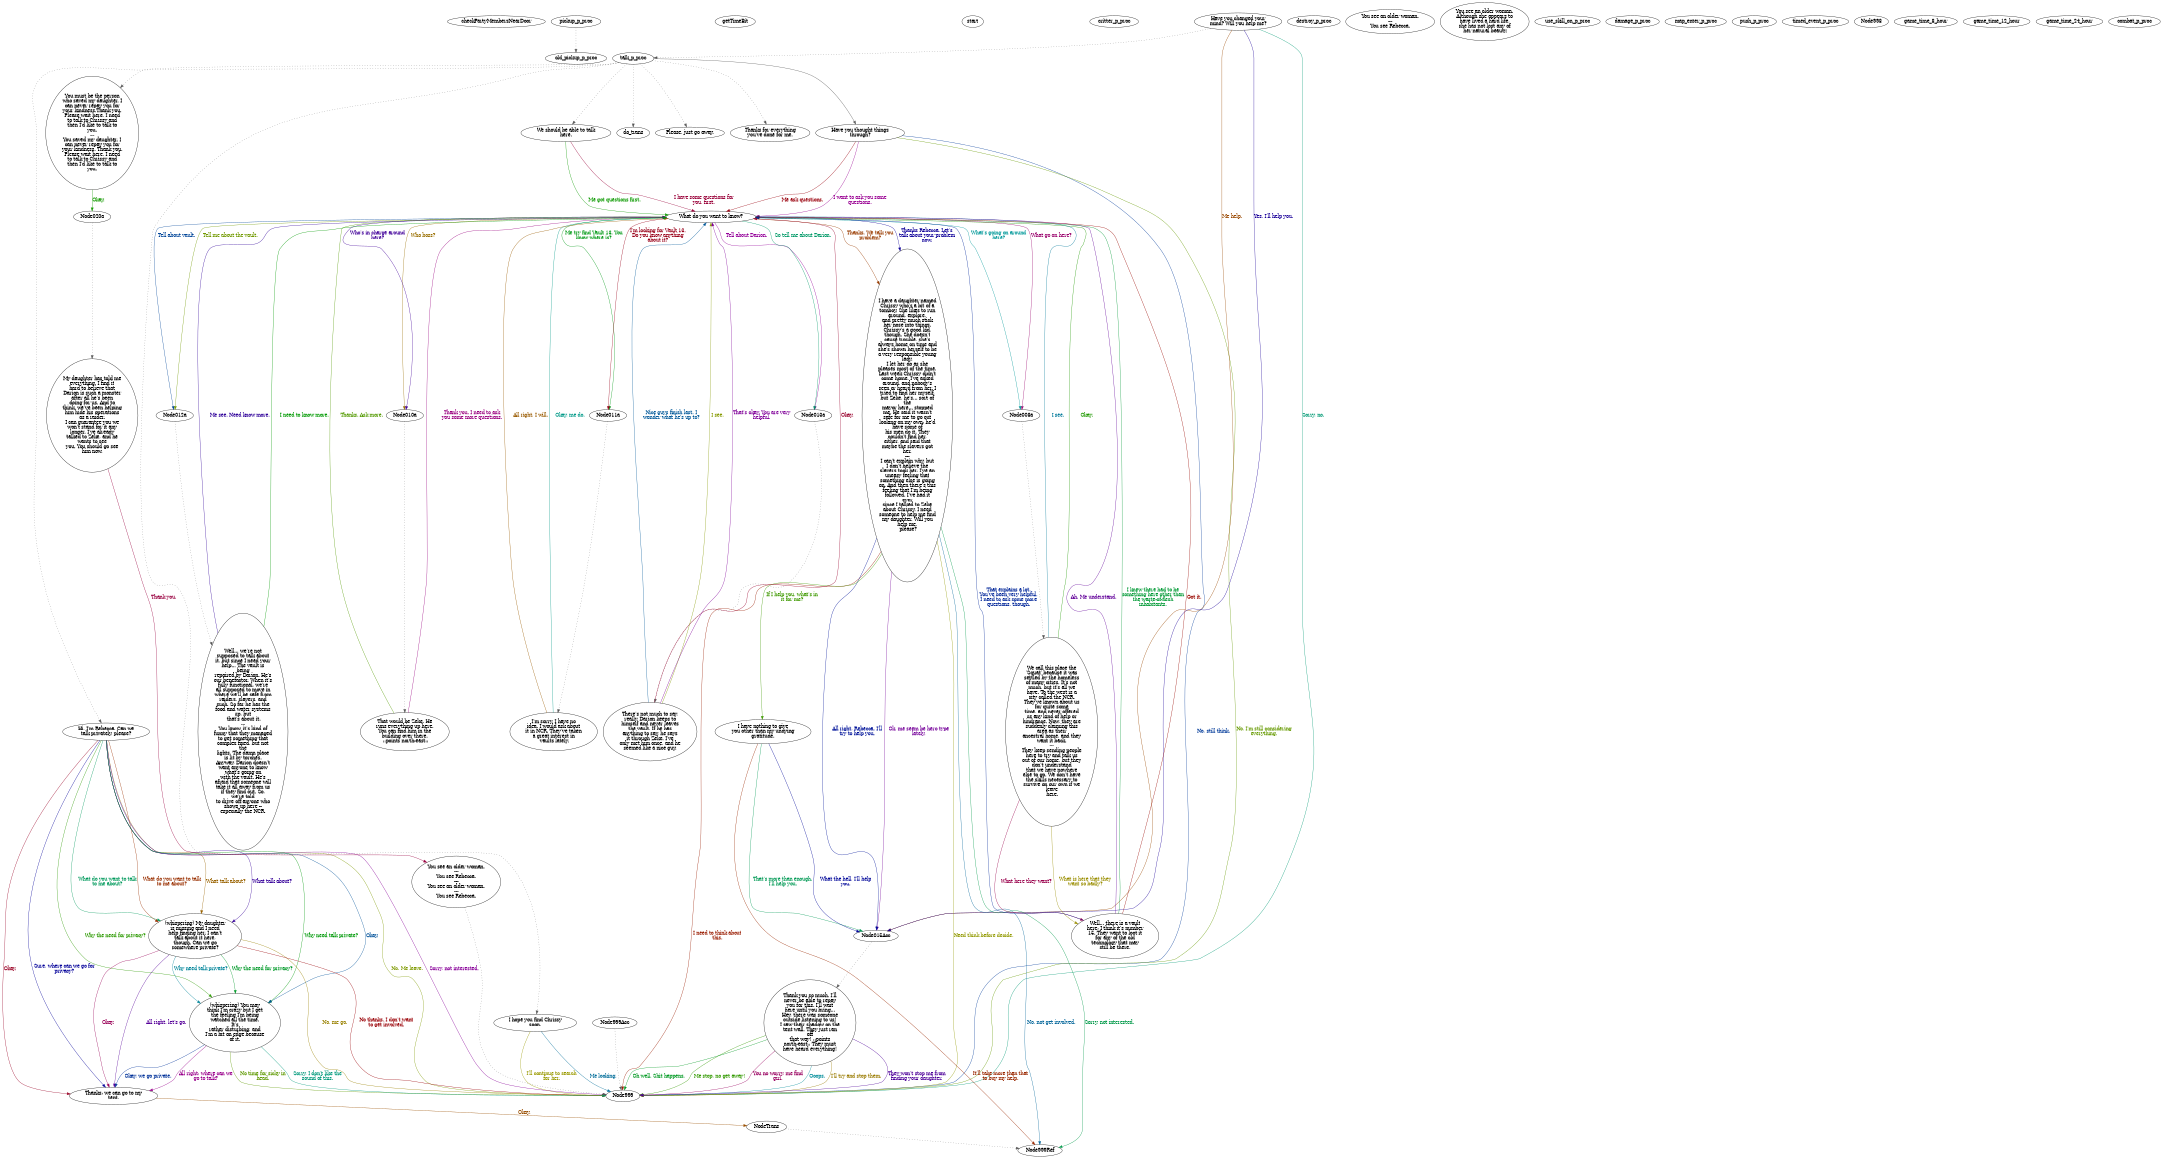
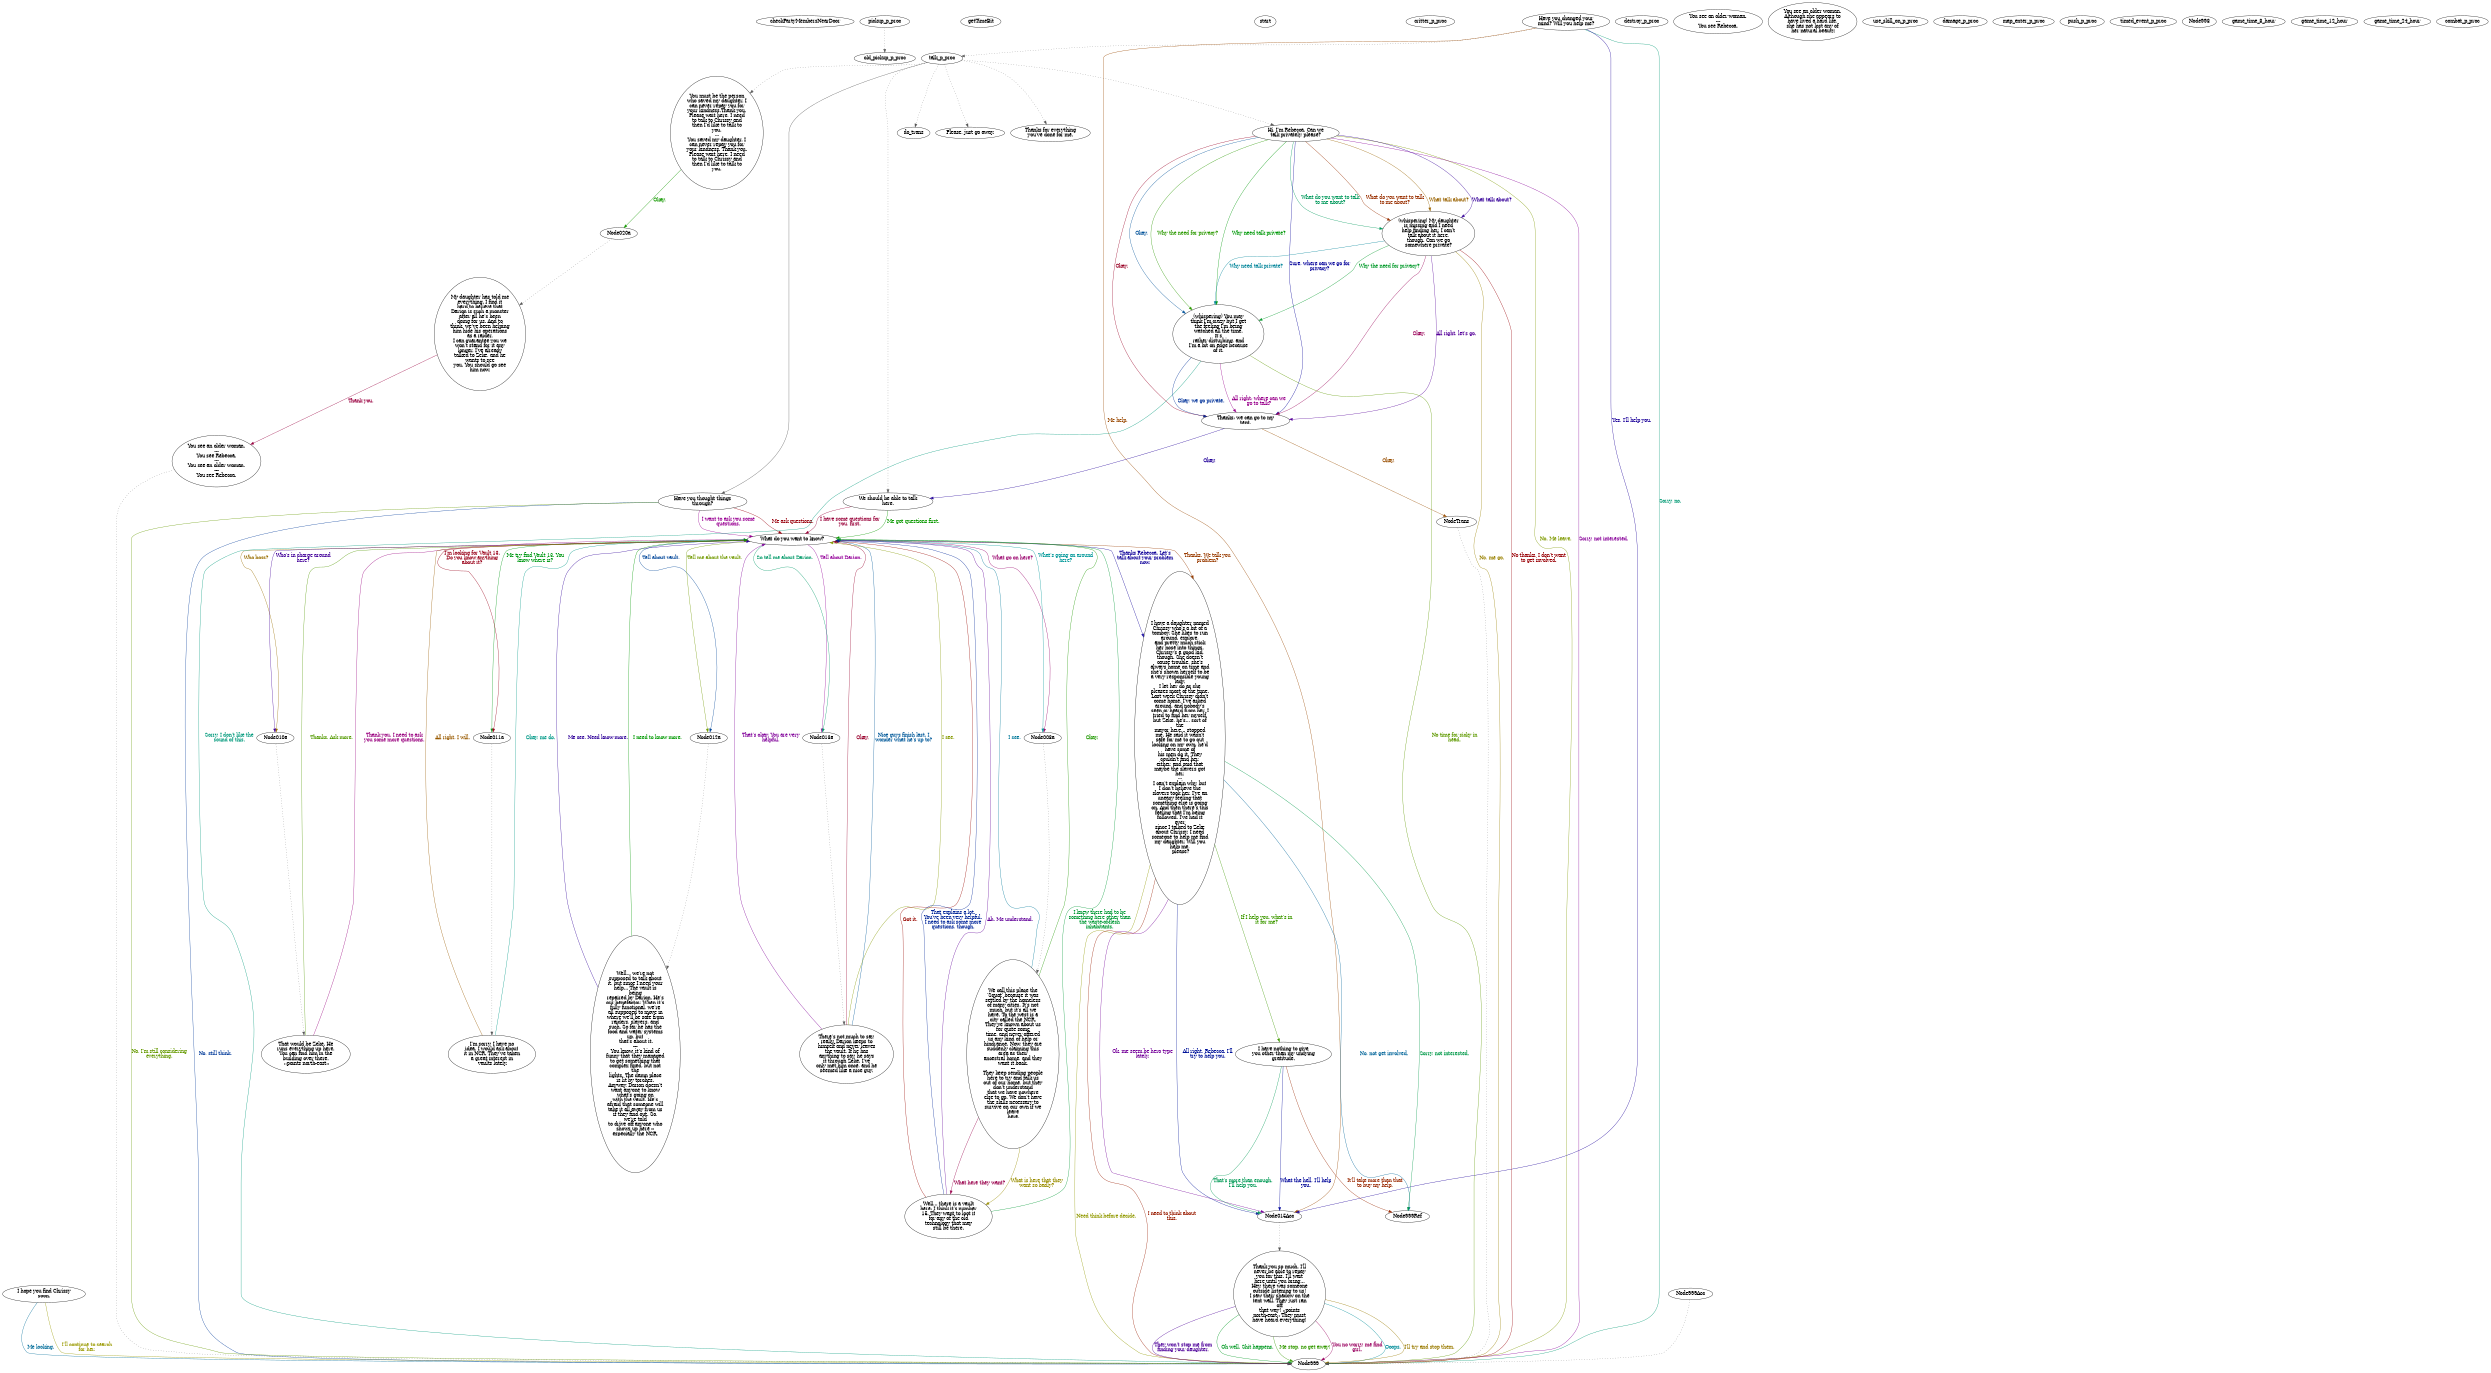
  digraph {
    node [color="#000000" fillcolor="#FFFFFF" style=filled]
    edge [color="#555555"]
    checkPartyMembersNearDoor
    pickup_p_proc
    old_pickup_p_proc
    getTimeBit
    start
    critter_p_proc
    n7 [label="We should be able to talk\nhere."]
    talk_p_proc
    n9 [label="Please, just go away."]
    n10 [label="Thanks for everything\nyou've done for me."]
    n11 [label="You must be the person\nwho saved my daughter. I\ncan never repay you for\nyour kindness.Thank you.\nPlease wait here, I need\nto talk to Chrissy and\nthen I'd like to talk to\nyou.\n---\nYou saved my daughter. I\ncan never repay you for\nyour kindness. Thank you.\nPlease wait here, I need\nto talk to Chrissy and\nthen I'd like to talk to\nyou."]
    n12 [label="I hope you find Chrissy\nsoon."]
    n13 [label="Have you thought things\nthrough?"]
    n14 [label="Hi, I'm Rebecca. Can we\ntalk privately, please?"]
    do_trans
    n16 [label="What do you want to know?"]
    Node020a
    Node999
    n19 [label="Have you changed your\nmind? Will you help me?"]
    Node015Acc
    n21 [label="(whispering) My daughter\nis missing and I need\nhelp finding her. I can't\ntalk about it here,\nthough. Can we go\nsomewhere private?"]
    n22 [label="(whispering) You may\nthink I'm crazy but I get\nthe feeling I'm being\nwatched all the time.\nIt's\nrather disturbing, and\nI'm a bit on edge because\nof it."]
    n23 [label="Thanks; we can go to my\ntent."]
    n24 [label="I have a daughter named\nChrissy who's a bit of a\ntomboy. She likes to run\naround, explore,\nand pretty much stick\nher nose into things.\nChrissy's a good kid,\nthough. She doesn't\ncause trouble, she's\nalways home on time and\nshe's shown herself to be\na very responsible young\nlady.\nI let her do as she\npleases most of the time.\nLast week Chrissy didn't\ncome home. I've asked\naround, and nobody's\nseen or heard from her. I\ntried to find her myself,\nbut Zeke, he's... sort of\nthe\nmayor here... stopped\nme. He said it wasn't\nsafe for me to go out\nlooking on my own; he'd\nhave some of\nhis men do it. They\ncouldn't find her,\neither, and said that\nmaybe the slavers got\nher.\n---\nI can't explain why, but\nI don't believe the\nslavers took her. I've an\nuneasy feeling that\nsomething else is going\non. And then there's this\nfeeling that I'm being\nfollowed. I've had it\never\nsince I talked to Zeke\nabout Chrissy. I need\nsomeone to help me find\nmy daughter. Will you\nhelp me,\n please?"]
    Node008a
    Node010a
    Node011a
    Node012a
    Node013a
    n30 [label="My daughter has told me\neverything. I find it\nhard to believe that\nDarion is such a monster\nafter all he's been\ndoing for us. And to\nthink, we've been helping\nhim hide his operations\nas a raider.\nI can guarantee you we\nwon't stand for it any\nlonger. I've already\ntalked to Zeke, and he\nwants to see\nyou. You should go see\nhim now."]
    n31 [label="Thank you so much. I'll\nnever be able to repay\nyou for this. I'll wait\nhere until you bring...\nHey, there was someone\noutside listening to us!\nI saw their shadow on the\ntent wall. They just ran\noff\nthat way! ::points\nnorth-east:: They must\nhave heard everything!"]
    NodeTrans
    destroy_p_proc
    n34 [label="You see an older woman.\n---\nYou see Rebecca."]
    n35 [label="You see an older woman.\nAlthough she appears to\nhave lived a hard life,\nshe has not lost any of\n her natural beauty."]
    use_skill_on_p_proc
    damage_p_proc
    map_enter_p_proc
    push_p_proc
    timed_event_p_proc
    Node998
    Node999Ref
    n43 [label="I have nothing to give\nyou other than my undying\ngratitude."]
    n44 [label="We call this place the\n'Squat' because it was\nsettled by the homeless\nof many cities. It's not\nmuch, but it's all we\nhave. To the west is a\ncity called the NCR.\nThey've known about us\nfor quite some\ntime, and never offered\nus any kind of help or\nhindrance. Now, they are\nsuddenly claiming this\narea as their\nancestral home, and they\nwant it back.\n---\nThey keep sending people\nhere to try and talk us\nout of our home, but they\ndon't understand\nthat we have nowhere\nelse to go. We don't have\nthe skills necessary to\nsurvive on our own if we\nleave\n here."]
    n45 [label="That would be Zeke. He\nruns everything up here.\nYou can find him in the\nbuilding over there.\n ::points north-east::"]
    n46 [label="I'm sorry, I have no\nidea. I would ask about\nit in NCR. They've taken\na great interest in\n vaults lately."]
    n47 [label="Well... we're not\nsupposed to talk about\nit, but since I need your\nhelp... The vault is\nbeing\nrepaired by Darion. He's\nour benefactor. When it's\nfully functional, we're\nall supposed to move in\nwhere we'll be safe from\nraiders, slavers, and\nsuch. So far he has the\nfood and water systems\nup, but\n that's about it.\n---\nYou know, it's kind of\nfunny that they managed\nto get something that\ncomplex fixed, but not\nthe\nlights. The damn place\nis lit by torches.\nAnyway, Darion doesn't\nwant anyone to know\nwhat's going on\nwith the vault. He's\nafraid that someone will\ntake it all away from us\nif they find out. So,\nwe're told\nto drive off anyone who\nshows up here --\nespecially the NCR."]
    n48 [label="There's not much to say,\nreally. Darion keeps to\nhimself and never leaves\nthe vault. If he has\nanything to say, he says\nit through Zeke. I've\nonly met him once, and he\nseemed like a nice guy."]
    n49 [label="Well... there is a vault\nhere; I think it's number\n15. They want to loot it\nfor any of the old\ntechnology that may\nstill be there."]
    n50 [label="You see an older woman.\n---\nYou see Rebecca.\n---\nYou see an older woman.\n---\nYou see Rebecca."]
    game_time_8_hour
    game_time_12_hour
    game_time_24_hour
    combat_p_proc
    Node999Acc
    pickup_p_proc -> old_pickup_p_proc [style=dotted]
    n7 -> n16 [color="#0B9900" fontcolor="#0B9900" label="Me got questions first."]
    n7 -> n16 [color="#990038" fontcolor="#990038" label="I have some questions for\nyou, first."]
    talk_p_proc -> n7 [style=dotted]
    talk_p_proc -> n9 [style=dotted]
    talk_p_proc -> n10 [style=dotted]
    talk_p_proc -> n11 [style=dotted]
-   talk_p_proc -> n12 [style=dotted]
    talk_p_proc -> n13 [style=solid]
    talk_p_proc -> n14 [style=dotted]
    talk_p_proc -> do_trans [style=dotted]
    n11 -> Node020a [color="#139900" fontcolor="#139900" label="Okay."]
    n12 -> Node999 [color="#006C99" fontcolor="#006C99" label="Me looking."]
    n12 -> Node999 [color="#999900" fontcolor="#999900" label="I'll continue to search\nfor her."]
    n13 -> n16 [color="#99000C" fontcolor="#99000C" label="Me ask questions."]
    n13 -> n16 [color="#990092" fontcolor="#990092" label="I want to ask you some\nquestions."]
    n13 -> Node999 [color="#003999" fontcolor="#003999" label="No, still think."]
    n13 -> Node999 [color="#659900" fontcolor="#659900" label="No, I'm still considering\neverything."]
    n14 -> Node999 [color="#7E9900" fontcolor="#7E9900" label="No. Me leave."]
    n14 -> Node999 [color="#880099" fontcolor="#880099" label="Sorry, not interested."]
    n14 -> n21 [color="#996200" fontcolor="#996200" label="What talk about?"]
    n14 -> n21 [color="#350099" fontcolor="#350099" label="What talk about?"]
    n14 -> n21 [color="#00995B" fontcolor="#00995B" label="What do you want to talk\nto me about?"]
    n14 -> n21 [color="#992F00" fontcolor="#992F00" label="What do you want to talk\nto me about?"]
    n14 -> n22 [color="#009908" fontcolor="#009908" label="Why need talk private?"]
    n14 -> n22 [color="#005199" fontcolor="#005199" label="Okay."]
    n14 -> n22 [color="#2B9900" fontcolor="#2B9900" label="Why the need for privacy?"]
    n14 -> n23 [color="#990024" fontcolor="#990024" label="Okay."]
    n14 -> n23 [color="#020099" fontcolor="#020099" label="Sure, where can we go for\nprivacy?"]
    n16 -> n24 [color="#993B00" fontcolor="#993B00" label="Thanks. We talk you\nproblem?"]
    n16 -> n24 [color="#0E0099" fontcolor="#0E0099" label="Thanks Rebecca. Let's\ntalk about your problem\nnow."]
    n16 -> Node008a [color="#99006B" fontcolor="#99006B" label="What go on here?"]
    n16 -> Node008a [color="#009899" fontcolor="#009899" label="What's going on around\nhere?"]
    n16 -> Node010a [color="#996E00" fontcolor="#996E00" label="Who boss?"]
    n16 -> Node010a [color="#410099" fontcolor="#410099" label="Who's in charge around\nhere?"]
    n16 -> Node011a [color="#009914" fontcolor="#009914" label="Me try find Vault 13. You\nknow where is?"]
    n16 -> Node011a [color="#990018" fontcolor="#990018" label="I'm looking for Vault 13.\nDo you know anything\nabout it?"]
    n16 -> Node012a [color="#004599" fontcolor="#004599" label="Tell about vault."]
    n16 -> Node012a [color="#719900" fontcolor="#719900" label="Tell me about the vault."]
    n16 -> Node013a [color="#940099" fontcolor="#940099" label="Tell about Darion."]
    n16 -> Node013a [color="#009967" fontcolor="#009967" label="So tell me about Darion."]
    Node020a -> n30 [style=dotted]
    n19 -> talk_p_proc [style=dotted]
    n19 -> Node999 [color="#009973" fontcolor="#009973" label="Sorry, no."]
    n19 -> Node015Acc [color="#994700" fontcolor="#994700" label="Me help."]
    n19 -> Node015Acc [color="#1A0099" fontcolor="#1A0099" label="Yes, I'll help you."]
    Node015Acc -> n31 [style=dotted]
    n21 -> Node999 [color="#998100" fontcolor="#998100" label="No, me go."]
    n21 -> Node999 [color="#990005" fontcolor="#990005" label="No thanks, I don't want\nto get involved."]
    n21 -> n22 [color="#008499" fontcolor="#008499" label="Why need talk private?"]
    n21 -> n22 [color="#009928" fontcolor="#009928" label="Why the need for privacy?"]
    n21 -> n23 [color="#990057" fontcolor="#990057" label="Okay."]
    n21 -> n23 [color="#550099" fontcolor="#550099" label="All right, let's go."]
    n22 -> Node999 [color="#5E9900" fontcolor="#5E9900" label="No time for sicky in\nhead."]
    n22 -> Node999 [color="#00997B" fontcolor="#00997B" label="Sorry, I don't like the\nsound of this."]
    n22 -> n23 [color="#003199" fontcolor="#003199" label="Okay, we go private."]
    n22 -> n23 [color="#99008B" fontcolor="#99008B" label="All right; where can we\ngo to talk?"]
+   n23 -> n7 [color="#210099" fontcolor="#210099" label="Okay."]
    n23 -> NodeTrans [color="#994E00" fontcolor="#994E00" label="Okay."]
    n24 -> Node999 [color="#919900" fontcolor="#919900" label="Need think before decide."]
    n24 -> Node999 [color="#991B00" fontcolor="#991B00" label="I need to think about\nthis."]
    n24 -> Node015Acc [color="#740099" fontcolor="#740099" label="Ok, me seem be hero type\nlately."]
    n24 -> Node015Acc [color="#001299" fontcolor="#001299" label="All right, Rebecca. I'll\ntry to help you."]
    n24 -> Node999Ref [color="#006499" fontcolor="#006499" label="No, not get involved."]
    n24 -> Node999Ref [color="#009948" fontcolor="#009948" label="Sorry, not interested."]
    n24 -> n43 [color="#3E9900" fontcolor="#3E9900" label="If I help you, what's in\nit for me?"]
    Node008a -> n44 [style=dotted]
    Node010a -> n45 [style=dotted]
    Node011a -> n46 [style=dotted]
    Node012a -> n47 [style=dotted]
    Node013a -> n48 [style=dotted]
    n30 -> n50 [color="#99003F" fontcolor="#99003F" label="Thank you."]
    n31 -> Node999 [color="#329900" fontcolor="#329900" label="Me stop, no get away!"]
    n31 -> Node999 [color="#99005F" fontcolor="#99005F" label="You no worry, me find\ngirl."]
    n31 -> Node999 [color="#008C99" fontcolor="#008C99" label="Ooops."]
    n31 -> Node999 [color="#997A00" fontcolor="#997A00" label="I'll try and stop them."]
    n31 -> Node999 [color="#4D0099" fontcolor="#4D0099" label="They won't stop me from\nfinding your daughter."]
    n31 -> Node999 [color="#009921" fontcolor="#009921" label="Oh well. Shit happens."]
-   NodeTrans -> Node999Ref [style=dotted]
+   NodeTrans -> Node999 [style=dotted]
    n43 -> Node015Acc [color="#009954" fontcolor="#009954" label="That's more than enough.\nI'll help you."]
    n43 -> Node015Acc [color="#000699" fontcolor="#000699" label="What the hell, I'll help\nyou."]
    n43 -> Node999Ref [color="#992700" fontcolor="#992700" label="It'll take more than that\nto buy my help."]
    n44 -> n16 [color="#1F9900" fontcolor="#1F9900" label="Okay."]
    n44 -> n16 [color="#007899" fontcolor="#007899" label="I see."]
    n44 -> n49 [color="#99004B" fontcolor="#99004B" label="What here they want?"]
    n44 -> n49 [color="#998D00" fontcolor="#998D00" label="What is here that they\nwant so badly?"]
    n45 -> n16 [color="#529900" fontcolor="#529900" label="Thanks. Ask more."]
    n45 -> n16 [color="#99007E" fontcolor="#99007E" label="Thank you. I need to ask\nyou some more questions."]
    n46 -> n16 [color="#009987" fontcolor="#009987" label="Okay, me do."]
    n46 -> n16 [color="#995A00" fontcolor="#995A00" label="All right, I will."]
    n47 -> n16 [color="#2E0099" fontcolor="#2E0099" label="Me see. Need know more."]
    n47 -> n16 [color="#009901" fontcolor="#009901" label="I need to know more."]
    n48 -> n16 [color="#99002C" fontcolor="#99002C" label="Okay."]
    n48 -> n16 [color="#005899" fontcolor="#005899" label="Nice guys finish last. I\nwonder what he's up to?"]
    n48 -> n16 [color="#859900" fontcolor="#859900" label="I see."]
    n48 -> n16 [color="#800099" fontcolor="#800099" label="That's okay. You are very\nhelpful."]
    n49 -> n16 [color="#610099" fontcolor="#610099" label="Ah. Me understand."]
    n49 -> n16 [color="#009934" fontcolor="#009934" label="I knew there had to be\nsomething here other than\nthe waste-of-flesh\ninhabitants."]
    n49 -> n16 [color="#990700" fontcolor="#990700" label="Got it."]
    n49 -> n16 [color="#002599" fontcolor="#002599" label="That explains a lot.\nYou've been very helpful.\nI need to ask some more\nquestions, though."]
    n50 -> Node999 [style=dotted]
    Node999Acc -> Node999 [style=dotted]
  }
